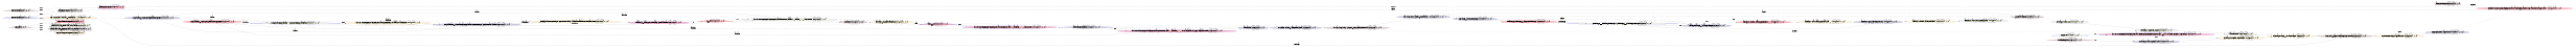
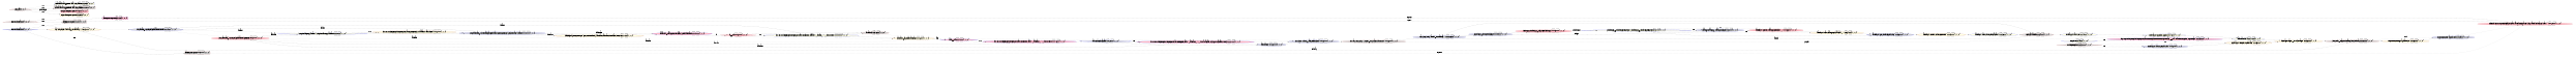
  digraph {
    rankdir=LR
    node [color=blue fillcolor=lightgrey shape=ellipse style=filled]
    edge [style=dashed]
    n1 [fillcolor=lightpink label="BaseResponse response@@@2@@@['1', '0', '0']" shape=box]
    n2 [color=brown fillcolor=lightpink label="sendResult(request,response,HttpResponseStatus.valueOf(Integer.parseInt(String.valueOf(resultMap.get(\"status\")))))@@@60@@@['1', '1', '0']"]
    n3 [label="String dbName = request.getSingleParameter(DB_KEY)@@@4@@@['1', '1', '0']"]
    n4 [fillcolor=lightyellow label="throw new DorisHttpException(HttpResponseStatus.NOT_FOUND,\"Database (\" + dbName + \"( \" + \"does not exists\")@@@14@@@['1', '1', '0']"]
    n5 [label="String fullDbName = ClusterNamespace.getFullName(ConnectContext.get().getClusterName(),dbName)@@@10@@@['1', '1', '0']"]
    n6 [fillcolor=lightyellow label="Strings.isNullOrEmpty(dbName) || Strings.isNullOrEmpty(tableName)@@@7@@@['1', '1', '0']" shape=diamond]
    n7 [color=brown fillcolor=lightpink label="String tableName = request.getSingleParameter(TABLE_KEY)@@@5@@@['1', '1', '0']"]
    n8 [color=brown fillcolor=lightyellow label="Table table = db.getTable(tableName)@@@16@@@['1', '1', '0']"]
    n9 [color=brown label="db.readLock()@@@16@@@['1', '0', '0']"]
    n10 [color=brown fillcolor=lightyellow label="checkTblAuth(ConnectContext.get().getCurrentUserIdentity(),fullDbName,tableName,PrivPredicate.SELECT)@@@11@@@['1', '1', '0']"]
    n11 [fillcolor=lightpink label="Database db = Catalog.getCurrentCatalog().getDb(fullDbName)@@@12@@@['1', '1', '0']"]
    n12 [color=brown fillcolor=lightyellow label="throw new DorisHttpException(HttpResponseStatus.BAD_REQUEST,\"No database or table selected.\")@@@8@@@['1', '1', '0']"]
    n13 [fillcolor=lightpink label="throw new DorisHttpException(HttpResponseStatus.NOT_FOUND,\"Table (\" + tableName + \"( \" + \"does not exists\")@@@18@@@['1', '1', '0']"]
    n14 [fillcolor=lightpink label="throw new DorisHttpException(HttpResponseStatus.FORBIDDEN,\"Table (\" + tableName + \"( \" + \"is not a OlapTable, only support OlapTable currently\")@@@21@@@['1', '1', '0']"]
    n15 [fillcolor=lightyellow label="resultMap.put(\"properties\",propList)@@@42@@@['1', '1', '0']"]
    n16 [fillcolor=lightyellow label="{table.readUnlock()}@@@47@@@['1', '1', '0']"]
    n17 [color=brown fillcolor=lightyellow label="ObjectMapper mapper = new ObjectMapper()@@@55@@@['1', '1', '0']"]
    n18 [color=brown fillcolor=lightpink label="db == null@@@13@@@['1', '1', '0']" shape=diamond]
    n19 [color=brown fillcolor=lightyellow label="resultMap.put(\"exception\",e.getMessage())@@@53@@@['1', '1', '0']"]
    n20 [color=brown label="String result = mapper.writeValueAsString(resultMap)@@@57@@@['1', '1', '0']"]
    n21 [color=brown label="BaseResponse response@@@2@@@['0', '1', '0']" shape=box]
    n22 [color=brown fillcolor=lightpink label="baseInfo.put(\"precision\",scalarType.getPrecision() + \"\")@@@33@@@['1', '1', '0']"]
    n23 [color=brown fillcolor=lightyellow label="baseInfo.put(\"scale\",scalarType.getScalarScale() + \"\")@@@34@@@['1', '1', '0']"]
    n24 [label="baseInfo.put(\"type\",primitiveType.toString())@@@36@@@['1', '1', '0']"]
    n25 [label="Map<String,String> baseInfo = new HashMap<>(2)@@@28@@@['1', '1', '0']"]
    n26 [label="Type colType = column.getOriginType()@@@29@@@['1', '1', '0']"]
    n27 [color=brown label="propList.add(baseInfo)@@@39@@@['1', '1', '0']"]
    n28 [color=brown fillcolor=lightpink label="PrimitiveType primitiveType = colType.getPrimitiveType()@@@30@@@['1', '1', '0']"]
    n29 [label="ScalarType scalarType = (ScalarType)colType@@@32@@@['1', '1', '0']"]
    n30 [fillcolor=lightyellow label="resultMap.put(\"status\",200)@@@41@@@['1', '1', '0']"]
    n31 [color=brown label="executeWithoutPassword['1', '0', '0']" shape=diamond]
    n32 [color=brown fillcolor=lightyellow label="Map<String,Object> resultMap = new HashMap<>(2)@@@3@@@['1', '1', '0']"]
    n33 [color=brown label="BaseRequest request@@@2@@@['1', '1', '0']" shape=box]
    n34 [fillcolor=lightpink label="table == null@@@17@@@['1', '1', '0']" shape=diamond]
    n35 [label="!(table instanceof OlapTable)@@@20@@@['1', '1', '0']" shape=diamond]
    n36 [label="table.readLock()@@@23@@@['0', '1', '0']"]
    n37 [label="List<Column> columns = table.getBaseSchema()@@@25@@@['1', '1', '0']"]
    n38 [label="response.getContent().append(result)@@@59@@@['1', '1', '0']"]
    n39 [color=brown fillcolor=lightyellow label="response.setContentType(\"application/json\")@@@58@@@['1', '1', '0']"]
    n40 [color=brown label="List<Map<String,String>> propList = new ArrayList(columns.size())@@@26@@@['1', '1', '0']"]
    n41 [fillcolor=lightyellow label="baseInfo.put(\"name\",column.getDisplayName())@@@38@@@['1', '1', '0']"]
    n42 [fillcolor=lightyellow label="primitiveType == PrimitiveType.DECIMALV2 || primitiveType == PrimitiveType.DECIMAL@@@31@@@['1', '1', '0']" shape=diamond]
    n43 [color=brown fillcolor=lightyellow label="baseInfo.put(\"comment\",column.getComment())@@@37@@@['1', '1', '0']"]
    n44 [fillcolor=lightyellow label="@PathVariable(value=DB_KEY) final String dbName@@@2@@@['0', '0', '1']" shape=box]
    n45 [fillcolor=lightpink label="throw new DorisHttpException(HttpResponseStatus.INTERNAL_SERVER_ERROR,e.getMessage() == null? \"Null Pointer Exception\": e.getMessage())@@@45@@@['1', '1', '0']"]
    n46 [label="executeWithoutPassword['0', '1', '0']" shape=diamond]
    n47 [label="resultMap.put(\"status\",e.getCode().code())@@@52@@@['1', '1', '0']"]
    n48 [color=brown label="@PathVariable(value=TABLE_KEY) final String tblName@@@2@@@['0', '0', '1']" shape=box]
    n49 [fillcolor=lightyellow label="Exception e@@@44@@@['1', '1', '0']" shape=diamond]
    n50 [color=brown label="query_plan['0', '0', '1']" shape=diamond]
    n51 [color=brown fillcolor=lightpink label="HttpServletRequest request@@@2@@@['0', '0', '1']" shape=box]
    n52 [color=brown fillcolor=lightyellow label="HttpServletResponse response@@@2@@@['0', '0', '1']" shape=box]
    n53 [color=brown label="DorisHttpException e@@@51@@@['1', '1', '0']" shape=diamond]
    n1 -> n2 [label=response]
    n3 -> n4 [label=dbName]
    n3 -> n5 [label=dbName]
    n3 -> n6 [label=dbName style=dotted]
    n3 -> n7 [style=dotted]
    n4 -> n8
    n4 -> n9
    n5 -> n10 [label=fullDbName style=dotted]
    n5 -> n10
    n5 -> n11 [label=fullDbName]
    n6 -> n5
    n6 -> n12 [style=dotted]
    n6 -> n12 [label=true]
    n7 -> n6 [label=tableName]
    n7 -> n6 [style=dotted]
    n7 -> n8 [label=tableName style=dotted]
    n7 -> n10 [label=tableName style=dotted]
    n7 -> n13 [label=tableName]
    n7 -> n14 [label=tableName]
    n8 -> n34 [style=dotted]
    n8 -> n34 [label=table]
    n9 -> n8 [style=dotted]
    n10 -> n11 [style=dotted]
    n11 -> n18 [style=dotted]
    n11 -> n18 [label=db]
    n12 -> n5 [style=dotted]
    n13 -> n35 [style=dotted]
    n14 -> n36 [style=dotted]
    n14 -> n37 [style=dotted]
    n15 -> n16
    n16 -> n17
    n17 -> n20
    n18 -> n4 [label=true style=dotted]
    n18 -> n4 [style=dotted]
    n18 -> n8 [style=dotted]
    n18 -> n9
    n19 -> n17
    n20 -> n38 [label=result style=dotted]
    n20 -> n39
    n21 -> n2 [label=response style=dotted]
    n22 -> n23
    n23 -> n24 [style=dotted]
    n24 -> n43 [style=dotted]
    n25 -> n26
    n25 -> n27 [label=baseInfo]
    n26 -> n28
    n26 -> n29 [label=colType]
    n27 -> n25
    n27 -> n30 [style=dotted]
    n28 -> n42 [label=primitiveType]
    n28 -> n42 [style=dotted]
    n29 -> n22 [style=dotted]
    n30 -> n15
    n31 -> n1 [label=true]
    n31 -> n32 [style=dotted]
    n31 -> n33 [label=true]
    n32 -> n3 [style=dotted]
    n32 -> n20 [label=resultMap]
    n33 -> n2 [label=request]
    n34 -> n13 [label=true]
    n34 -> n13 [style=dotted]
    n34 -> n35 [style=dotted]
    n35 -> n14
    n35 -> n14 [label=true style=dotted]
    n35 -> n36
    n35 -> n37 [style=dotted]
    n36 -> n37
    n37 -> n40
    n38 -> n2 [style=dotted]
    n39 -> n38
    n40 -> n15 [label=propList style=dotted]
    n40 -> n25
    n41 -> n27 [style=dotted]
    n42 -> n22 [label=true style=dotted]
    n42 -> n23 [label=true style=dotted]
    n42 -> n24
    n42 -> n29 [style=dotted]
    n42 -> n29 [label=true]
    n43 -> n41 [style=dotted]
    n45 -> n16 [style=dotted]
-   n46 -> n51 [label=true]
+   n46 -> n21 [label=true]
    n46 -> n32
    n46 -> n33 [label=true]
    n47 -> n19
    n49 -> n45 [style=dotted]
    n49 -> n45 [label=true style=dotted]
    n50 -> n44 [label=true style=dotted]
    n50 -> n48 [label=true]
-   n50 -> n51 [label=true]
+   n50 -> n51 [label=primitiveType]
    n50 -> n52 [label=true]
    n53 -> n19 [label=true style=dotted]
    n53 -> n47 [label=true style=dotted]
    n53 -> n47 [style=dotted]
  }
